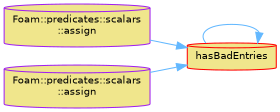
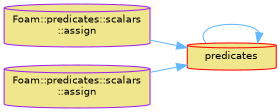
  digraph {
    rankdir=RL
    node [color=purple fillcolor=khaki fontname=Helvetica fontsize=10 shape=cylinder style=filled]
    edge [color=steelblue1 dir=back fontname=Helvetica fontsize=10 labelfontname=Helvetica labelfontsize=10 style=solid]
-   n1 [color=red fontcolor=black height=0.2 label=hasBadEntries width=0.4]
+   n1 [color=red fontcolor=black height=0.2 label=predicates width=0.4]
    n2 [height=0.2 label="Foam::predicates::scalars\l::assign" width=0.4]
    n3 [height=0.2 label="Foam::predicates::scalars\l::assign" width=0.4]
    n1 -> n1
    n1 -> n2
    n1 -> n3
  }
